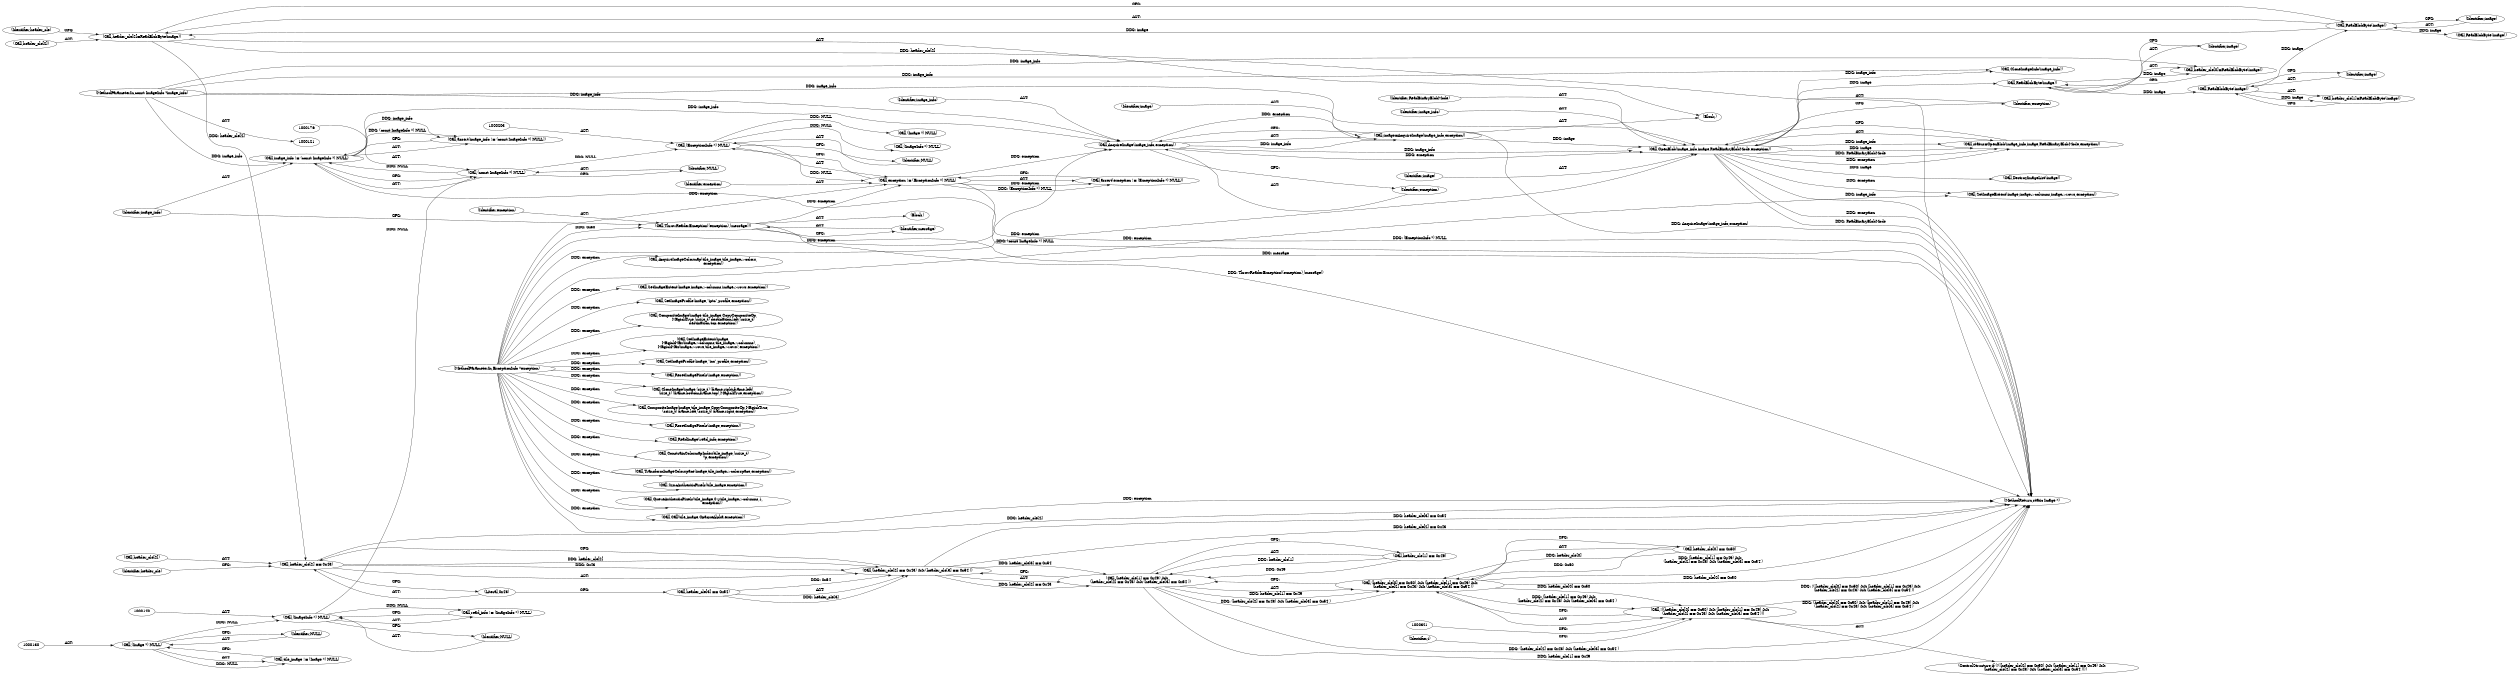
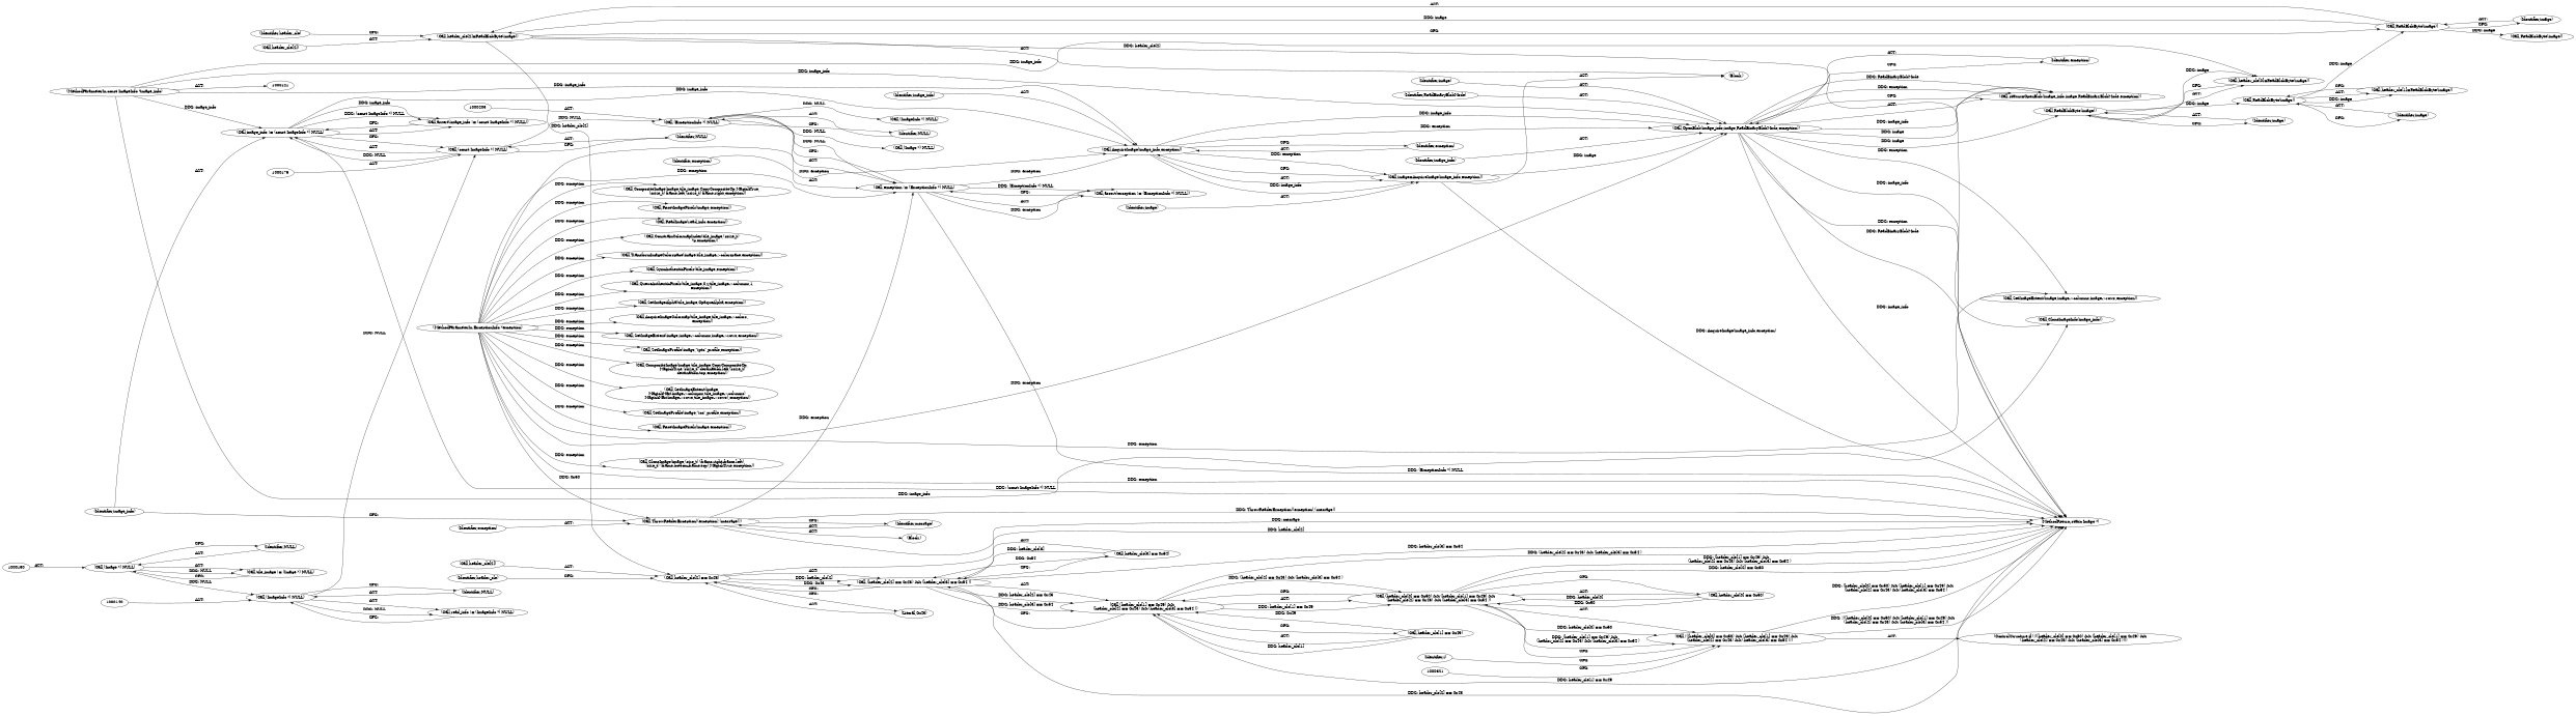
  digraph {
    rankdir=LR
    n1 [label="(Call,header_ole[2]=ReadBlobByte(image))"]
    n2 [label="(Call,ReadBlobByte(image))"]
    n3 [label="(Call,header_ole[2] == 0x43)"]
    n4 [label="(Block,)"]
    n5 [label="(MethodReturn,static Image *)"]
    n6 [label="(Identifier,image)"]
    n7 [label="(Call,ReadBlobByte(image))"]
    n8 [label="(Call,(header_ole[2] == 0x43) && (header_ole[3] == 0x54 ))"]
    n9 [label="(Literal,0x43)"]
    n10 [label="(Call,ReadBlobByte(image))"]
    n11 [label="(Identifier,image)"]
    n12 [label="(Call,header_ole[1]=ReadBlobByte(image))"]
    n13 [label="(Call,ReadBlobByte(image))"]
    n14 [label="(Identifier,image)"]
    n15 [label="(Call,header_ole[0]=ReadBlobByte(image))"]
    n16 [label="(Call,OpenBlob(image_info,image,ReadBinaryBlobMode,exception))"]
    n17 [label="(Call,status=OpenBlob(image_info,image,ReadBinaryBlobMode,exception))"]
    n18 [label="(Call,SetImageExtent(image,image->columns,image->rows,exception))"]
    n19 [label="(Call,CloneImageInfo(image_info))"]
    n20 [label="(Identifier,exception)"]
-   n21 [label="(Call,DestroyImageList(image))"]
    n22 [label="(Call,AcquireImage(image_info,exception))"]
    n23 [label="(Call,image=AcquireImage(image_info,exception))"]
    n24 [label="(Identifier,exception)"]
    n25 [label="(Call,image_info != (const ImageInfo *) NULL)"]
    n26 [label="(Call,(const ImageInfo *) NULL)"]
    n27 [label="(Call,assert(image_info != (const ImageInfo *) NULL))"]
    n28 [label="(Call,(ExceptionInfo *) NULL)"]
    n29 [label="(Identifier,NULL)"]
    n30 [label="(MethodParameterIn,const ImageInfo *image_info)"]
    1000121
    n32 [label="(Call,exception != (ExceptionInfo *) NULL)"]
    n33 [label="(Call,(Image *) NULL)"]
    n34 [label="(Call,(ImageInfo *) NULL)"]
    n35 [label="(Identifier,NULL)"]
    n36 [label="(Call,(ImageInfo *) NULL)"]
    n37 [label="(Identifier,NULL)"]
    n38 [label="(Call,read_info != (ImageInfo *) NULL)"]
    n39 [label="(Call,(Image *) NULL)"]
    n40 [label="(Call,tile_image != (Image *) NULL)"]
    n41 [label="(Identifier,NULL)"]
    n42 [label="(Call,assert(exception != (ExceptionInfo *) NULL))"]
    n43 [label="(Call,ThrowReaderException((exception),(message)))"]
    n44 [label="(Identifier,message)"]
    n45 [label="(Block,)"]
    n46 [label="(MethodParameterIn,ExceptionInfo *exception)"]
    n47 [label="(Call,ResetImagePixels(image,exception))"]
    n48 [label="(Call,ReadImage(read_info,exception))"]
    n49 [label="(Call,ConstrainColormapIndex(tile_image,(ssize_t)\n                      *p,exception))"]
    n50 [label="(Call,TransformImageColorspace(image,tile_image->colorspace,exception))"]
    n51 [label="(Call,SyncAuthenticPixels(tile_image,exception))"]
    n52 [label="(Call,QueueAuthenticPixels(tile_image,0,y,tile_image->columns,1,\n                exception))"]
-   n53 [label="(Call,Call(tile_image,OpaqueAlpha,exception))"]
+   n53 [label="(Call,SetImageAlpha(tile_image,OpaqueAlpha,exception))"]
    n54 [label="(Call,AcquireImageColormap(tile_image,tile_image->colors,\n                  exception))"]
    n55 [label="(Call,SetImageExtent(image,image->columns,image->rows,exception))"]
    n56 [label="(Call,SetImageProfile(image,\"iptc\",profile,exception))"]
    n57 [label="(Call,CompositeImage(image,tile_image,CopyCompositeOp,\n                  MagickTrue,(ssize_t) destination.left,(ssize_t)\n                  destination.top,exception))"]
    n58 [label="(Call,SetImageExtent(image,\n          MagickMax(image->columns,tile_image->columns),\n          MagickMax(image->rows,tile_image->rows),exception))"]
    n59 [label="(Call,SetImageProfile(image,\"icc\",profile,exception))"]
    n60 [label="(Call,ResetImagePixels(image,exception))"]
    n61 [label="(Call,CloneImage(image,(size_t) (frame.right-frame.left),\n              (size_t) (frame.bottom-frame.top),MagickTrue,exception))"]
    n62 [label="(Call,CompositeImage(image,tile_image,CopyCompositeOp,MagickTrue,\n          (ssize_t) frame.left,(ssize_t) frame.right,exception))"]
    n63 [label="(Call,(header_ole[1] == 0x49) &&\n      (header_ole[2] == 0x43) && (header_ole[3] == 0x54 ))"]
    n64 [label="(Call,header_ole[3] == 0x54)"]
    n65 [label="(Call,(header_ole[0] == 0x50) && (header_ole[1] == 0x49) &&\n      (header_ole[2] == 0x43) && (header_ole[3] == 0x54 ))"]
    n66 [label="(Call,header_ole[1] == 0x49)"]
    n67 [label="(Call,!((header_ole[0] == 0x50) && (header_ole[1] == 0x49) &&\n      (header_ole[2] == 0x43) && (header_ole[3] == 0x54 )))"]
    n68 [label="(Call,header_ole[0] == 0x50)"]
    n69 [label="(ControlStructure,if (!((header_ole[0] == 0x50) && (header_ole[1] == 0x49) &&\n      (header_ole[2] == 0x43) && (header_ole[3] == 0x54 ))))"]
    n70 [label="(Call,header_ole[2])"]
    n71 [label="(Identifier,header_ole)"]
    n72 [label="(Identifier,image)"]
    n73 [label="(Identifier,header_ole)"]
    n74 [label="(Identifier,image_info)"]
    n75 [label="(Identifier,exception)"]
    n76 [label="(Identifier,image)"]
    n77 [label="(Identifier,image_info)"]
    n78 [label="(Call,header_ole[2])"]
    n79 [label="(Identifier,i)"]
    n80 [label="(Identifier,image_info)"]
    n81 [label="(Identifier,ReadBinaryBlobMode)"]
    n82 [label="(Identifier,exception)"]
    1000176
    1000140
    1000130
    1000203
    1000321
    n1 -> n2 [label="CFG: "]
    n1 -> n3 [label="DDG: header_ole[2]"]
    n1 -> n4 [label="AST: "]
    n1 -> n5 [label="DDG: header_ole[2]"]
    n2 -> n1 [label="AST: "]
    n2 -> n1 [label="DDG: image"]
    n2 -> n6 [label="CFG: "]
    n2 -> n7 [label="DDG: image"]
    n3 -> n5 [label="DDG: header_ole[2]"]
    n3 -> n8 [label="AST: "]
    n3 -> n8 [label="DDG: header_ole[2]"]
    n3 -> n8 [label="DDG: 0x43"]
    n3 -> n9 [label="CFG: "]
    n6 -> n2 [label="AST: "]
    n8 -> n3 [label="CFG: "]
    n8 -> n5 [label="DDG: header_ole[3] == 0x54"]
    n8 -> n5 [label="DDG: header_ole[2] == 0x43"]
    n8 -> n63 [label="AST: "]
    n8 -> n63 [label="DDG: header_ole[2] == 0x43"]
    n8 -> n63 [label="DDG: header_ole[3] == 0x54"]
-   n9 -> n64 [label="CFG: "]
+   n8 -> n64 [label="CFG: "]
    n9 -> n3 [label="AST: "]
    n10 -> n2 [label="DDG: image"]
    n10 -> n11 [label="CFG: "]
    n10 -> n12 [label="AST: "]
    n10 -> n12 [label="DDG: image"]
    n11 -> n10 [label="AST: "]
    n12 -> n10 [label="CFG: "]
    n13 -> n10 [label="DDG: image"]
    n13 -> n14 [label="CFG: "]
    n13 -> n15 [label="AST: "]
    n13 -> n15 [label="DDG: image"]
    n14 -> n13 [label="AST: "]
    n15 -> n13 [label="CFG: "]
    n16 -> n5 [label="DDG: ReadBinaryBlobMode"]
    n16 -> n5 [label="DDG: image_info"]
    n16 -> n5 [label="DDG: exception"]
    n16 -> n13 [label="DDG: image"]
    n16 -> n17 [label="AST: "]
    n16 -> n17 [label="DDG: image_info"]
    n16 -> n17 [label="DDG: image"]
    n16 -> n17 [label="DDG: ReadBinaryBlobMode"]
    n16 -> n17 [label="DDG: exception"]
    n16 -> n18 [label="DDG: exception"]
    n16 -> n19 [label="DDG: image_info"]
    n16 -> n20 [label="CFG: "]
-   n16 -> n21 [label="DDG: image"]
    n17 -> n16 [label="CFG: "]
    n20 -> n16 [label="AST: "]
    n22 -> n16 [label="DDG: image_info"]
    n22 -> n16 [label="DDG: exception"]
    n22 -> n23 [label="AST: "]
    n22 -> n23 [label="DDG: image_info"]
    n22 -> n23 [label="DDG: exception"]
    n22 -> n24 [label="CFG: "]
    n23 -> n4 [label="AST: "]
    n23 -> n5 [label="DDG: AcquireImage(image_info,exception)"]
    n23 -> n16 [label="DDG: image"]
    n23 -> n22 [label="CFG: "]
    n24 -> n22 [label="AST: "]
    n25 -> n5 [label="DDG: (const ImageInfo *) NULL"]
    n25 -> n22 [label="DDG: image_info"]
    n25 -> n26 [label="CFG: "]
    n25 -> n27 [label="AST: "]
    n25 -> n27 [label="DDG: image_info"]
    n25 -> n27 [label="DDG: (const ImageInfo *) NULL"]
    n26 -> n25 [label="AST: "]
    n26 -> n25 [label="DDG: NULL"]
    n26 -> n28 [label="DDG: NULL"]
    n26 -> n29 [label="CFG: "]
    n27 -> n25 [label="CFG: "]
    n28 -> n32 [label="AST: "]
    n28 -> n32 [label="DDG: NULL"]
    n28 -> n33 [label="DDG: NULL"]
    n28 -> n34 [label="DDG: NULL"]
    n28 -> n35 [label="CFG: "]
    n29 -> n26 [label="AST: "]
    n30 -> n15 [label="DDG: image_info"]
    n30 -> n16 [label="DDG: image_info"]
    n30 -> n19 [label="DDG: image_info"]
    n30 -> n22 [label="DDG: image_info"]
    n30 -> n25 [label="DDG: image_info"]
    n30 -> 1000121 [label="AST: "]
    n32 -> n5 [label="DDG: (ExceptionInfo *) NULL"]
    n32 -> n22 [label="DDG: exception"]
    n32 -> n28 [label="CFG: "]
    n32 -> n42 [label="AST: "]
    n32 -> n42 [label="DDG: exception"]
    n32 -> n42 [label="DDG: (ExceptionInfo *) NULL"]
    n35 -> n28 [label="AST: "]
    n36 -> n26 [label="DDG: NULL"]
    n36 -> n37 [label="CFG: "]
    n36 -> n38 [label="AST: "]
    n36 -> n38 [label="DDG: NULL"]
    n37 -> n36 [label="AST: "]
    n38 -> n36 [label="CFG: "]
    n39 -> n36 [label="DDG: NULL"]
    n39 -> n40 [label="AST: "]
    n39 -> n40 [label="DDG: NULL"]
    n39 -> n41 [label="CFG: "]
    n40 -> n39 [label="CFG: "]
    n41 -> n39 [label="AST: "]
    n42 -> n32 [label="CFG: "]
    n43 -> n5 [label="DDG: message"]
    n43 -> n5 [label="DDG: ThrowReaderException((exception),(message))"]
    n43 -> n32 [label="DDG: exception"]
    n43 -> n44 [label="CFG: "]
    n43 -> n45 [label="AST: "]
    n44 -> n43 [label="AST: "]
    n46 -> n5 [label="DDG: exception"]
    n46 -> n16 [label="DDG: exception"]
    n46 -> n18 [label="DDG: exception"]
    n46 -> n22 [label="DDG: exception"]
    n46 -> n32 [label="DDG: exception"]
    n46 -> n43 [label="DDG: 0x50"]
    n46 -> n47 [label="DDG: exception"]
    n46 -> n48 [label="DDG: exception"]
    n46 -> n49 [label="DDG: exception"]
    n46 -> n50 [label="DDG: exception"]
    n46 -> n51 [label="DDG: exception"]
    n46 -> n52 [label="DDG: exception"]
    n46 -> n53 [label="DDG: exception"]
    n46 -> n54 [label="DDG: exception"]
    n46 -> n55 [label="DDG: exception"]
    n46 -> n56 [label="DDG: exception"]
    n46 -> n57 [label="DDG: exception"]
    n46 -> n58 [label="DDG: exception"]
    n46 -> n59 [label="DDG: exception"]
    n46 -> n60 [label="DDG: exception"]
    n46 -> n61 [label="DDG: exception"]
    n46 -> n62 [label="DDG: exception"]
    n63 -> n5 [label="DDG: (header_ole[2] == 0x43) && (header_ole[3] == 0x54 )"]
    n63 -> n5 [label="DDG: header_ole[1] == 0x49"]
    n63 -> n8 [label="CFG: "]
    n63 -> n65 [label="AST: "]
    n63 -> n65 [label="DDG: header_ole[1] == 0x49"]
    n63 -> n65 [label="DDG: (header_ole[2] == 0x43) && (header_ole[3] == 0x54 )"]
    n63 -> n66 [label="CFG: "]
    n64 -> n8 [label="AST: "]
    n64 -> n8 [label="DDG: header_ole[3]"]
    n64 -> n8 [label="DDG: 0x54"]
    n65 -> n5 [label="DDG: (header_ole[1] == 0x49) &&\n      (header_ole[2] == 0x43) && (header_ole[3] == 0x54 )"]
    n65 -> n5 [label="DDG: header_ole[0] == 0x50"]
    n65 -> n63 [label="CFG: "]
    n65 -> n67 [label="AST: "]
    n65 -> n67 [label="DDG: header_ole[0] == 0x50"]
    n65 -> n67 [label="DDG: (header_ole[1] == 0x49) &&\n      (header_ole[2] == 0x43) && (header_ole[3] == 0x54 )"]
    n65 -> n68 [label="CFG: "]
    n66 -> n63 [label="AST: "]
    n66 -> n63 [label="DDG: header_ole[1]"]
    n66 -> n63 [label="DDG: 0x49"]
    n67 -> n5 [label="DDG: (header_ole[0] == 0x50) && (header_ole[1] == 0x49) &&\n      (header_ole[2] == 0x43) && (header_ole[3] == 0x54 )"]
    n67 -> n5 [label="DDG: !((header_ole[0] == 0x50) && (header_ole[1] == 0x49) &&\n      (header_ole[2] == 0x43) && (header_ole[3] == 0x54 ))"]
    n67 -> n65 [label="CFG: "]
    n67 -> n69 [label="AST: "]
    n68 -> n65 [label="AST: "]
    n68 -> n65 [label="DDG: header_ole[0]"]
    n68 -> n65 [label="DDG: 0x50"]
    n70 -> n3 [label="AST: "]
    n71 -> n1 [label="CFG: "]
    n72 -> n23 [label="AST: "]
    n73 -> n3 [label="CFG: "]
    n74 -> n16 [label="AST: "]
    n75 -> n43 [label="AST: "]
    n76 -> n16 [label="AST: "]
    n77 -> n22 [label="AST: "]
    n78 -> n1 [label="AST: "]
    n79 -> n67 [label="CFG: "]
    n80 -> n25 [label="AST: "]
    n80 -> n43 [label="CFG: "]
    n81 -> n16 [label="AST: "]
    n82 -> n32 [label="AST: "]
    1000176 -> n26 [label="AST: "]
    1000140 -> n36 [label="AST: "]
    1000130 -> n39 [label="AST: "]
    1000203 -> n28 [label="AST: "]
    1000321 -> n67 [label="CFG: "]
  }
